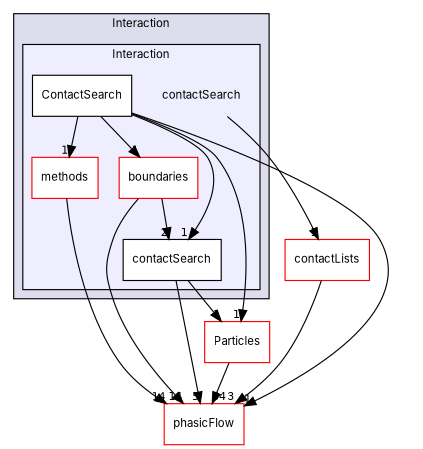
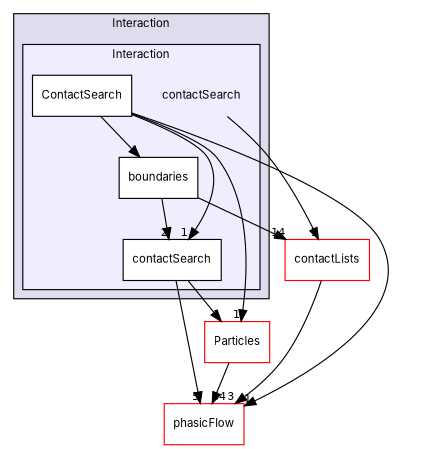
  digraph {
    compound=true
    fontname=Inter
    node [fontname=Inter fontsize=10 shape=box color=red fillcolor=white style=filled]
    edge [fontname=Inter headlabel=1 labeldistance=1.5 labelfontname=Helvetica labelfontsize=10]
    n1 [label=contactSearch shape=plaintext color="" fillcolor="" style=""]
-   n2 [label=boundaries]
+   n2 [color=black label=boundaries]
    n3 [color=black label=contactSearch]
    n4 [color=black label=ContactSearch]
-   n5 [label=methods]
    n6 [label=contactLists fillcolor="" style=""]
    n7 [label=phasicFlow]
    n8 [label=Particles]
    subgraph cluster_1 {
      bgcolor="#ddddee"
      fontsize=10
      label=Interaction
      pencolor=black
      subgraph cluster_2 {
        bgcolor="#eeeeff"
        fontsize=10
        label=Interaction
        pencolor=black
        n1
        n2
        n3
        n4
-       n5
      }
    }
    n1 -> n6
    n2 -> n3 [headlabel=2]
-   n2 -> n7 [headlabel=14]
+   n2 -> n6 [headlabel=14]
    n3 -> n7 [headlabel=5]
    n3 -> n8
    n4 -> n2
    n4 -> n3
-   n4 -> n5
    n4 -> n7
    n4 -> n8
-   n5 -> n7 [headlabel=14]
    n6 -> n7 [headlabel=3]
    n8 -> n7 [headlabel=54]
  }
